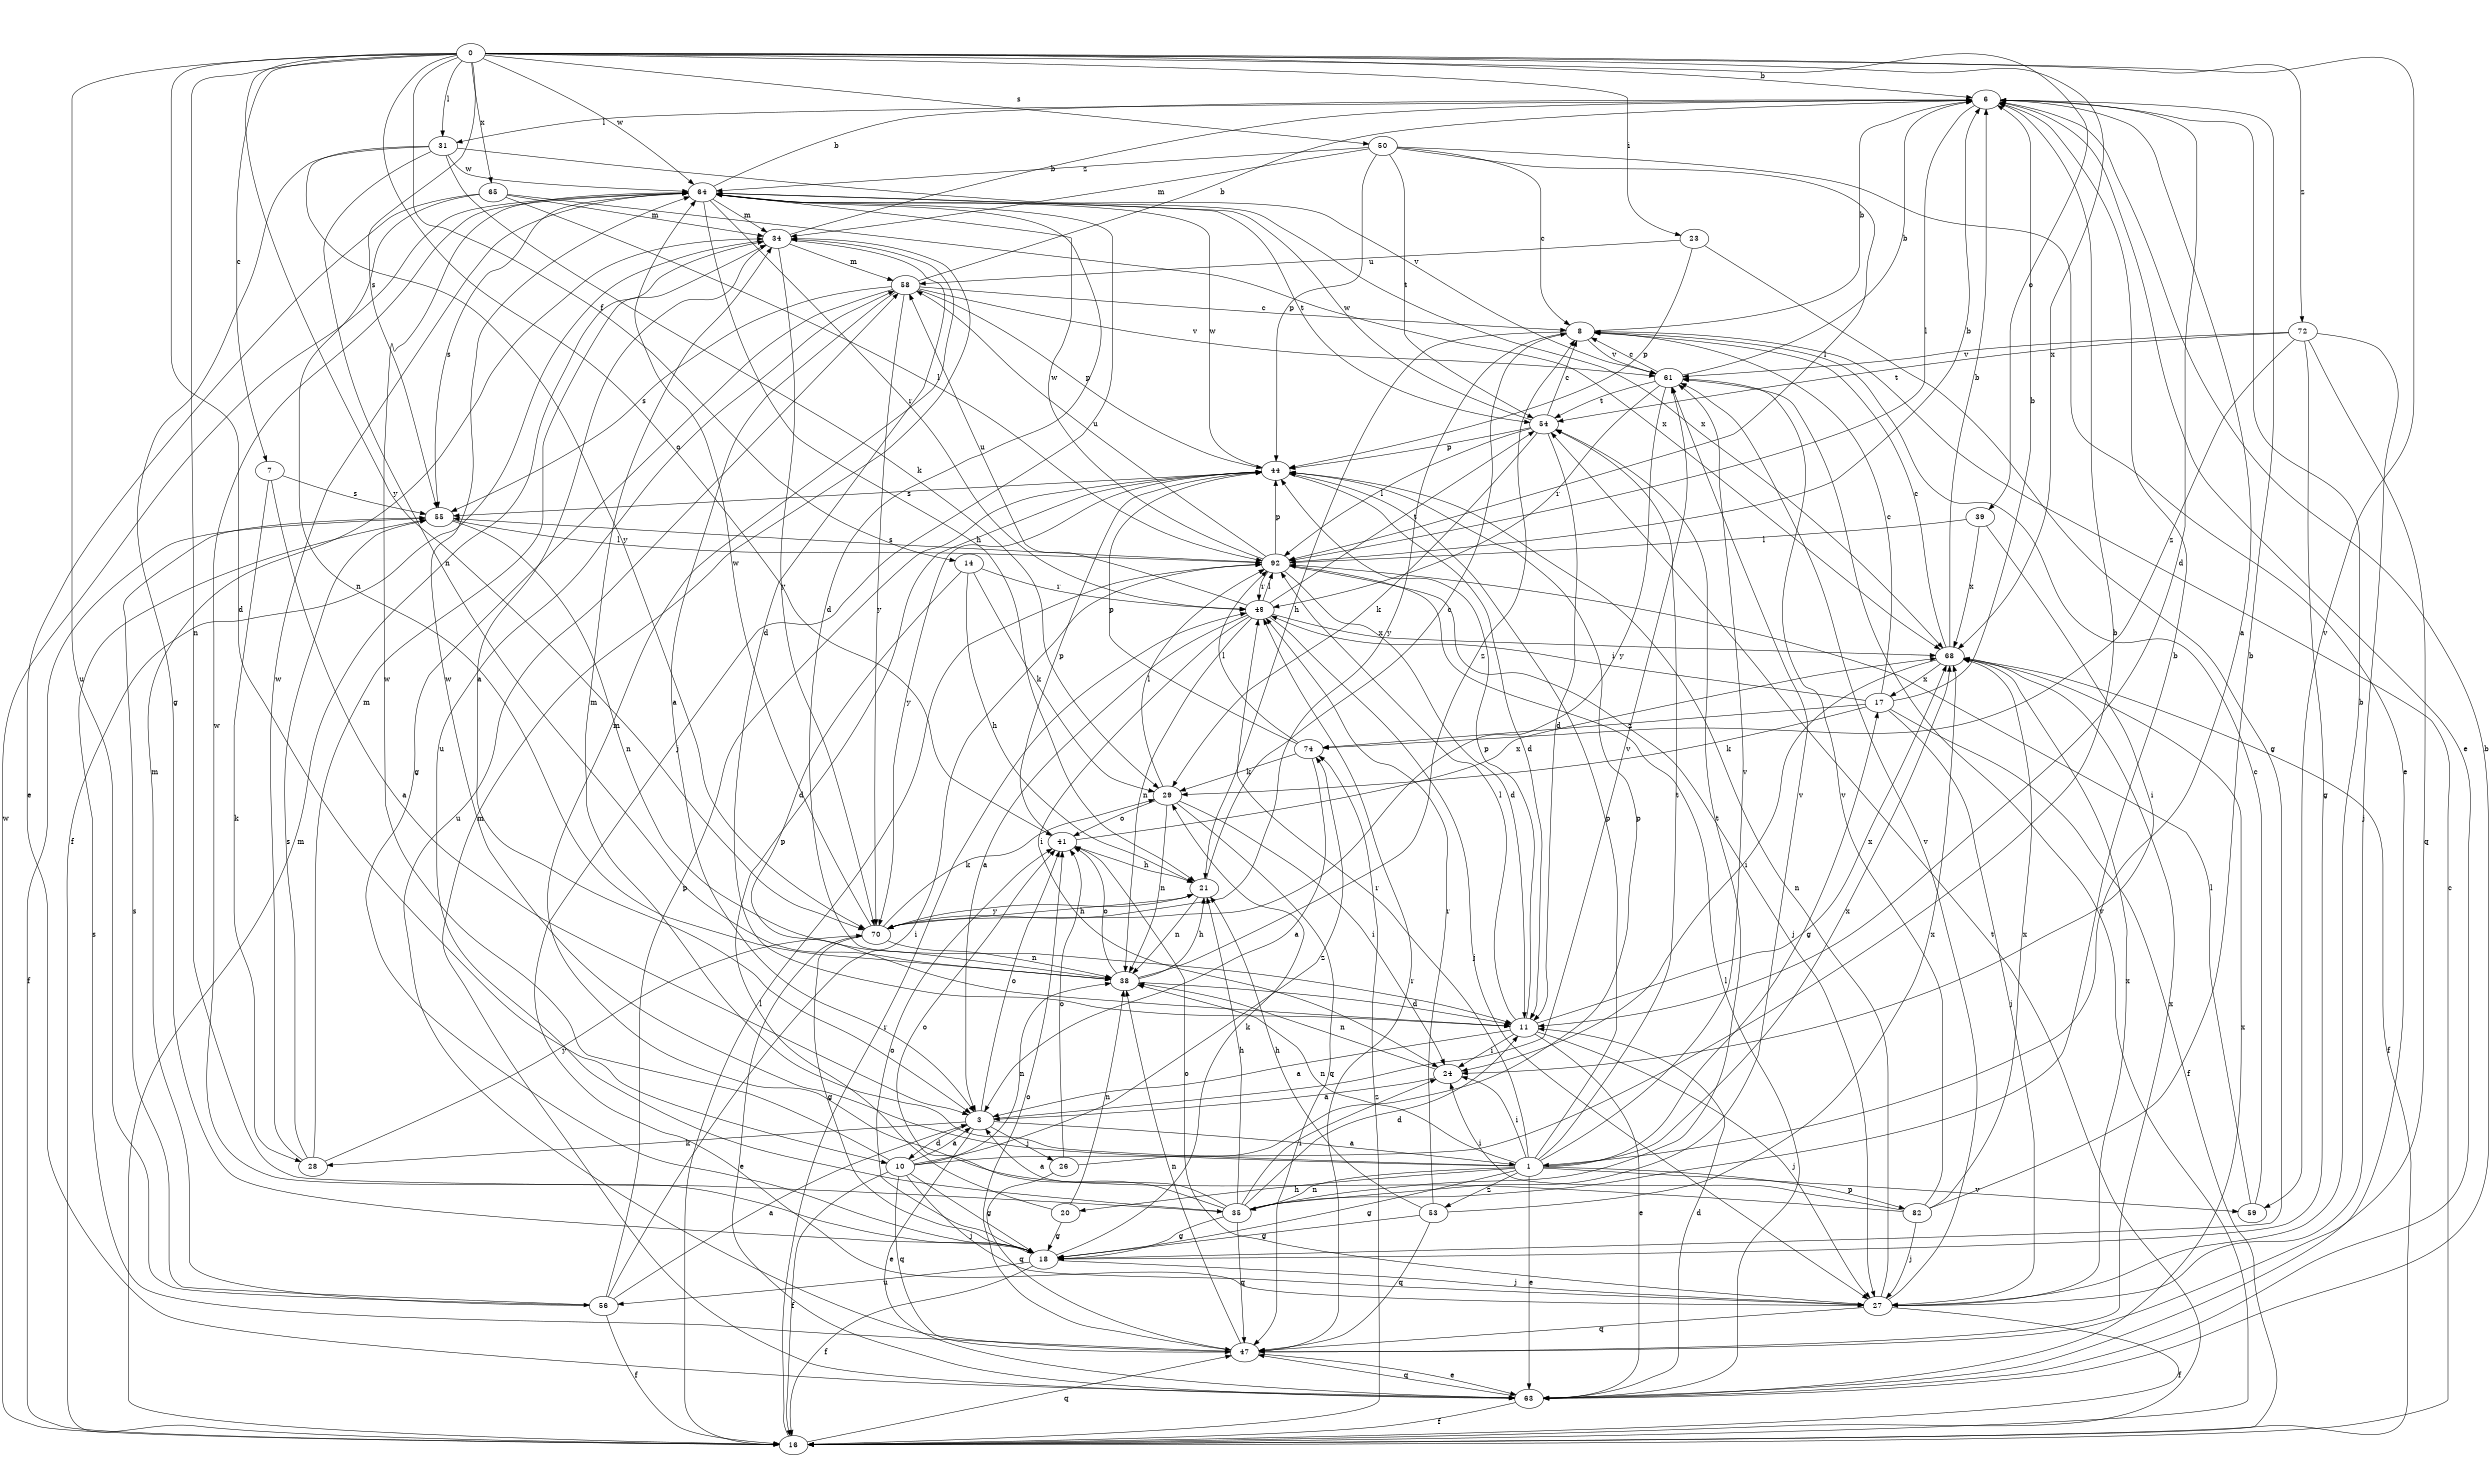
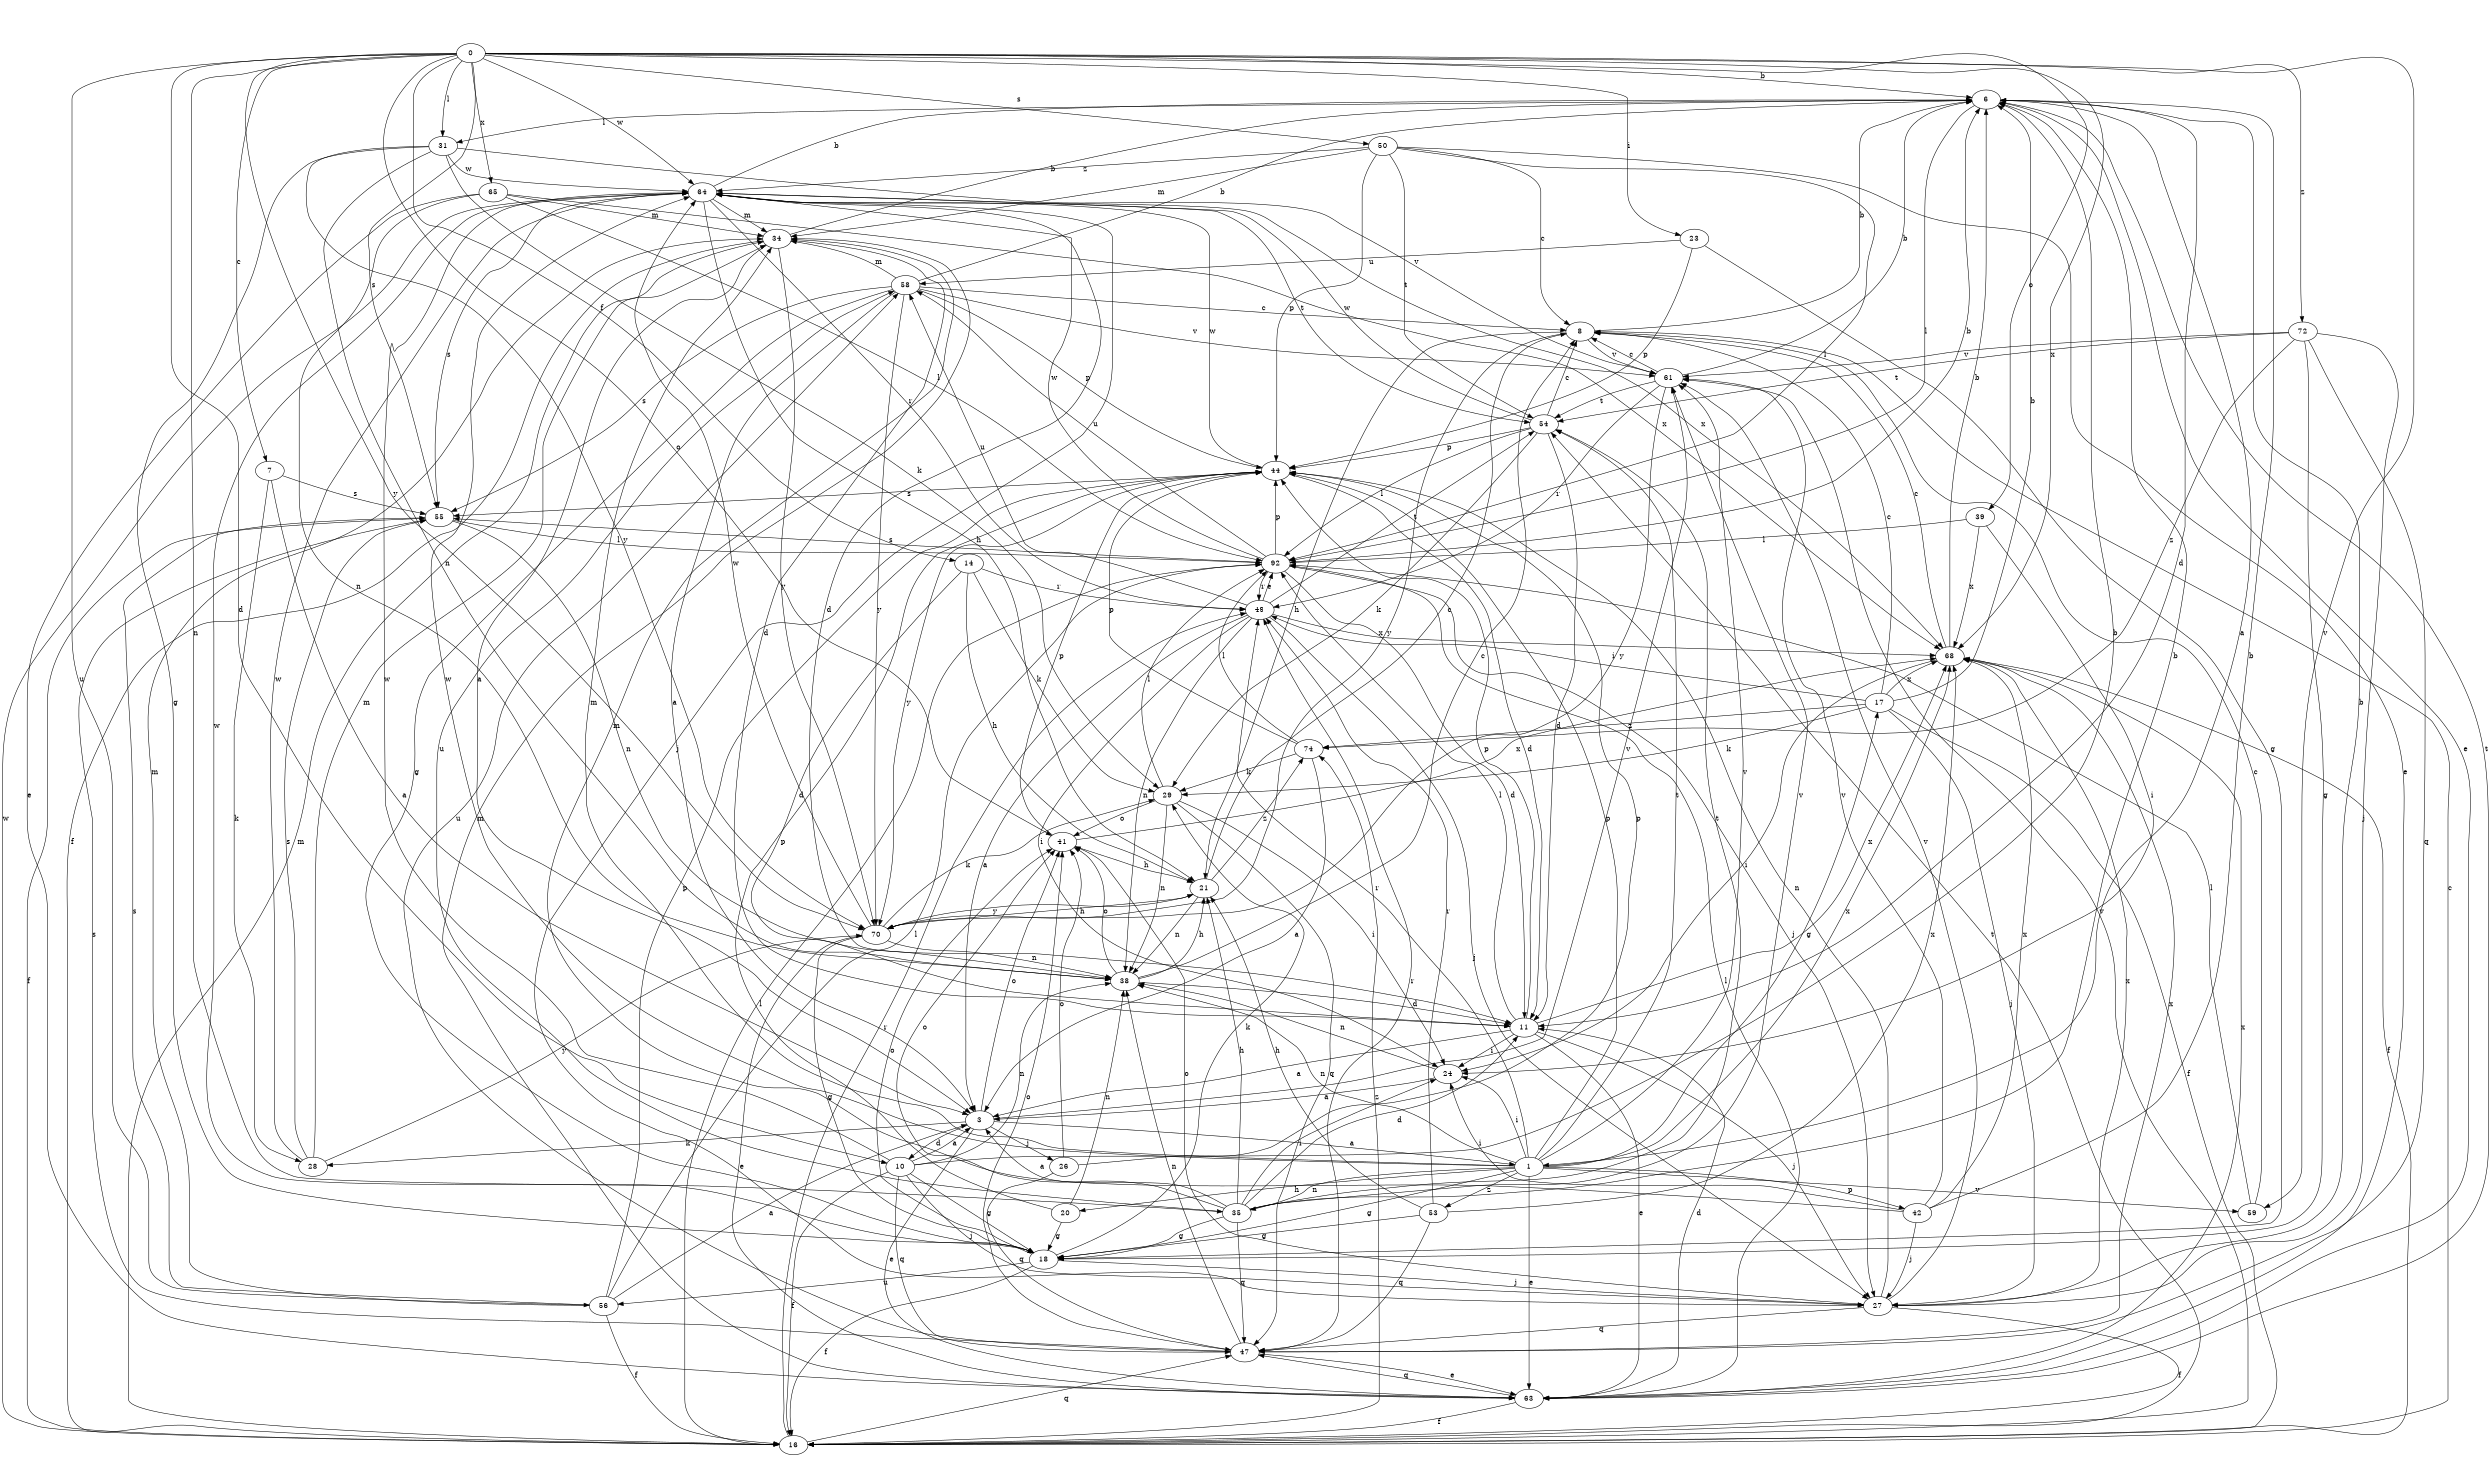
  strict digraph {
    0
    6
    7
    10
    14
    23
    31
    35
    39
    41
    50
    n12 [label=55]
    56
    59
    64
    65
    68
    70
    72
    1
    n21 [label=63]
    11
    n23 [label=92]
    3
    28
    18
    38
    16
    27
    47
    49
    21
    29
    44
    58
    61
    24
    54
    34
    8
    74
    17
    20
-   42 [label=82]
+   42
    n45 [label=53]
    26
    0 -> 6 [label=b]
    0 -> 7 [label=c]
    0 -> 10 [label=d]
    0 -> 14 [label=f]
    0 -> 23 [label=i]
    0 -> 31 [label=l]
    0 -> 35 [label=n]
    0 -> 39 [label=o]
    0 -> 41 [label=o]
    0 -> 50 [label=s]
    0 -> n12 [label=s]
    0 -> 56 [label=u]
    0 -> 59 [label=v]
    0 -> 64 [label=w]
    0 -> 65 [label=x]
    0 -> 68 [label=x]
    0 -> 70 [label=y]
    0 -> 72 [label=z]
    6 -> 31 [label=l]
    6 -> 1 [label=a]
    6 -> n21 [label=e]
    6 -> 11 [label=d]
    6 -> n23 [label=l]
    7 -> n12 [label=s]
    7 -> 3 [label=a]
    7 -> 28 [label=k]
    10 -> 6 [label=b]
    10 -> 64 [label=w]
    10 -> 3 [label=a]
    10 -> 18 [label=g]
    10 -> 38 [label=n]
    10 -> 16 [label=f]
    10 -> 27 [label=j]
    10 -> 47 [label=q]
    14 -> 11 [label=d]
    14 -> 49 [label=r]
    14 -> 21 [label=h]
    14 -> 29 [label=k]
    23 -> 18 [label=g]
    23 -> 44 [label=p]
    23 -> 58 [label=u]
    31 -> 64 [label=w]
    31 -> 70 [label=y]
    31 -> 18 [label=g]
    31 -> 38 [label=n]
    31 -> 29 [label=k]
    31 -> 61 [label=v]
    35 -> 6 [label=b]
    35 -> 41 [label=o]
    35 -> 11 [label=d]
    35 -> 3 [label=a]
    35 -> 18 [label=g]
    35 -> 47 [label=q]
    35 -> 21 [label=h]
    35 -> 58 [label=u]
    35 -> 61 [label=v]
    35 -> 24 [label=i]
    35 -> 54 [label=t]
    39 -> 68 [label=x]
    39 -> n23 [label=l]
    39 -> 24 [label=i]
    41 -> 68 [label=x]
    41 -> 21 [label=h]
    41 -> 44 [label=p]
    50 -> 64 [label=z]
    50 -> n21 [label=e]
    50 -> n23 [label=l]
    50 -> 44 [label=p]
    50 -> 54 [label=t]
    50 -> 34 [label=m]
    50 -> 8 [label=c]
    n12 -> n23 [label=l]
    n12 -> 38 [label=n]
    n12 -> 16 [label=f]
    56 -> n12 [label=s]
-   56 -> n23 [label=i]
+   56 -> n23 [label=l]
    56 -> 3 [label=a]
    56 -> 16 [label=f]
    56 -> 44 [label=p]
    56 -> 34 [label=m]
    59 -> n23 [label=l]
    59 -> 8 [label=c]
    64 -> 6 [label=b]
    64 -> n12 [label=s]
    64 -> 68 [label=x]
    64 -> 11 [label=d]
    64 -> 27 [label=j]
    64 -> 49 [label=r]
    64 -> 21 [label=h]
    64 -> 54 [label=t]
    64 -> 34 [label=m]
    65 -> 68 [label=x]
    65 -> n21 [label=e]
    65 -> n23 [label=l]
    65 -> 38 [label=n]
    65 -> 34 [label=m]
    68 -> 6 [label=b]
    68 -> 16 [label=f]
    68 -> 24 [label=i]
    68 -> 8 [label=c]
    70 -> 64 [label=w]
    70 -> n21 [label=e]
    70 -> 18 [label=g]
    70 -> 38 [label=n]
    70 -> 21 [label=h]
    70 -> 29 [label=k]
    72 -> 18 [label=g]
    72 -> 27 [label=j]
    72 -> 47 [label=q]
    72 -> 61 [label=v]
    72 -> 54 [label=t]
    72 -> 74 [label=z]
    1 -> 35 [label=n]
    1 -> 59 [label=v]
    1 -> 64 [label=w]
    1 -> 68 [label=x]
    1 -> n21 [label=e]
    1 -> 18 [label=g]
    1 -> 38 [label=n]
    1 -> 49 [label=r]
    1 -> 44 [label=p]
    1 -> 61 [label=v]
    1 -> 24 [label=i]
    1 -> 54 [label=t]
    1 -> 34 [label=m]
    1 -> 17 [label=g]
    1 -> 20 [label=h]
    1 -> 42 [label=p]
    1 -> n45 [label=z]
-   n21 -> 6 [label=b]
+   n21 -> 6 [label=t]
    n21 -> 68 [label=x]
    n21 -> 11 [label=d]
    n21 -> n23 [label=l]
    n21 -> 16 [label=f]
    n21 -> 47 [label=q]
    n21 -> 34 [label=m]
    11 -> 68 [label=x]
    11 -> n21 [label=e]
    11 -> n23 [label=l]
    11 -> 3 [label=a]
    11 -> 27 [label=j]
    11 -> 44 [label=p]
    11 -> 24 [label=i]
    n23 -> 6 [label=b]
    n23 -> n12 [label=s]
    n23 -> 64 [label=w]
    n23 -> 11 [label=d]
    n23 -> 27 [label=j]
    n23 -> 49 [label=r]
    n23 -> 44 [label=p]
    n23 -> 58 [label=u]
    3 -> 10 [label=d]
    3 -> 41 [label=o]
    3 -> 1 [label=a]
    3 -> n21 [label=e]
    3 -> 28 [label=k]
    3 -> 61 [label=v]
    3 -> 26 [label=j]
    28 -> n12 [label=s]
    28 -> 64 [label=w]
    28 -> 70 [label=y]
    28 -> 34 [label=m]
    18 -> 41 [label=o]
    18 -> 56 [label=u]
    18 -> 64 [label=w]
    18 -> 16 [label=f]
    18 -> 27 [label=j]
    18 -> 29 [label=k]
    38 -> 41 [label=o]
    38 -> 11 [label=d]
    38 -> 21 [label=h]
-   38 -> 8 [label=z]
+   38 -> 8 [label=c]
    16 -> 64 [label=w]
    16 -> n23 [label=l]
    16 -> 47 [label=q]
    16 -> 49 [label=r]
    16 -> 61 [label=v]
    16 -> 54 [label=t]
    16 -> 34 [label=m]
    16 -> 8 [label=c]
    16 -> 74 [label=z]
    27 -> 6 [label=b]
    27 -> 41 [label=o]
    27 -> 68 [label=x]
    27 -> 16 [label=f]
    27 -> 47 [label=q]
    27 -> 44 [label=n]
    27 -> 61 [label=v]
    47 -> 41 [label=o]
    47 -> n12 [label=s]
    47 -> 68 [label=x]
    47 -> n21 [label=e]
    47 -> 38 [label=n]
    47 -> 49 [label=r]
    47 -> 58 [label=u]
    49 -> 68 [label=x]
-   49 -> n23 [label=l]
+   49 -> n23 [label=e]
    49 -> 3 [label=a]
    49 -> 38 [label=n]
    49 -> 27 [label=j]
    49 -> 58 [label=u]
    49 -> 24 [label=i]
    49 -> 54 [label=t]
    21 -> 70 [label=y]
    21 -> 38 [label=n]
    21 -> 8 [label=c]
-   10 -> 74 [label=z]
+   21 -> 74 [label=z]
    29 -> 41 [label=o]
    29 -> n23 [label=l]
    29 -> 38 [label=n]
    29 -> 47 [label=q]
    29 -> 24 [label=i]
    44 -> n12 [label=s]
    44 -> 64 [label=w]
    44 -> 70 [label=y]
    44 -> 11 [label=d]
    58 -> 6 [label=b]
    58 -> n12 [label=s]
    58 -> 70 [label=y]
    58 -> 3 [label=a]
    58 -> 18 [label=g]
    58 -> 44 [label=p]
    58 -> 61 [label=v]
-   34 -> 58 [label=m]
+   58 -> 34 [label=m]
    58 -> 8 [label=c]
    61 -> 6 [label=b]
    61 -> 70 [label=y]
    61 -> 49 [label=r]
    61 -> 54 [label=t]
    61 -> 8 [label=c]
    24 -> 3 [label=a]
    24 -> 38 [label=n]
    54 -> 64 [label=w]
    54 -> 11 [label=d]
    54 -> n23 [label=l]
    54 -> 29 [label=k]
    54 -> 44 [label=p]
    54 -> 8 [label=c]
    34 -> 6 [label=b]
    34 -> 70 [label=y]
    34 -> 11 [label=d]
    34 -> 3 [label=a]
    34 -> 16 [label=f]
    8 -> 6 [label=b]
    8 -> 70 [label=y]
    8 -> 21 [label=h]
    8 -> 61 [label=v]
    74 -> n23 [label=l]
    74 -> 3 [label=a]
    74 -> 29 [label=k]
    74 -> 44 [label=p]
    17 -> 6 [label=b]
-   68 -> 17 [label=x]
+   17 -> 68 [label=x]
    17 -> 16 [label=f]
    17 -> 27 [label=j]
    17 -> 49 [label=i]
    17 -> 29 [label=k]
    17 -> 8 [label=c]
    17 -> 74 [label=z]
    20 -> 18 [label=g]
    20 -> 38 [label=n]
    20 -> 44 [label=p]
    42 -> 6 [label=b]
    42 -> 68 [label=x]
    42 -> 27 [label=j]
    42 -> 61 [label=v]
    42 -> 24 [label=i]
    42 -> 34 [label=m]
    n45 -> 68 [label=x]
    n45 -> 18 [label=g]
    n45 -> 47 [label=q]
    n45 -> 49 [label=r]
    n45 -> 21 [label=h]
    26 -> 41 [label=o]
    26 -> 47 [label=q]
    26 -> 44 [label=p]
  }
